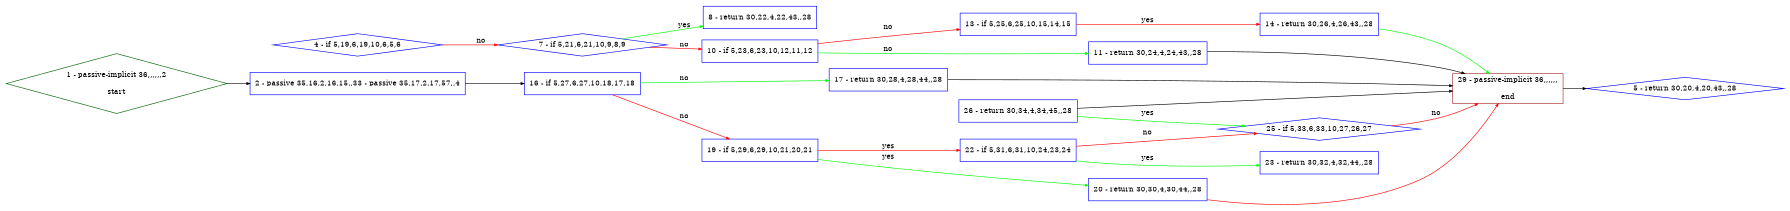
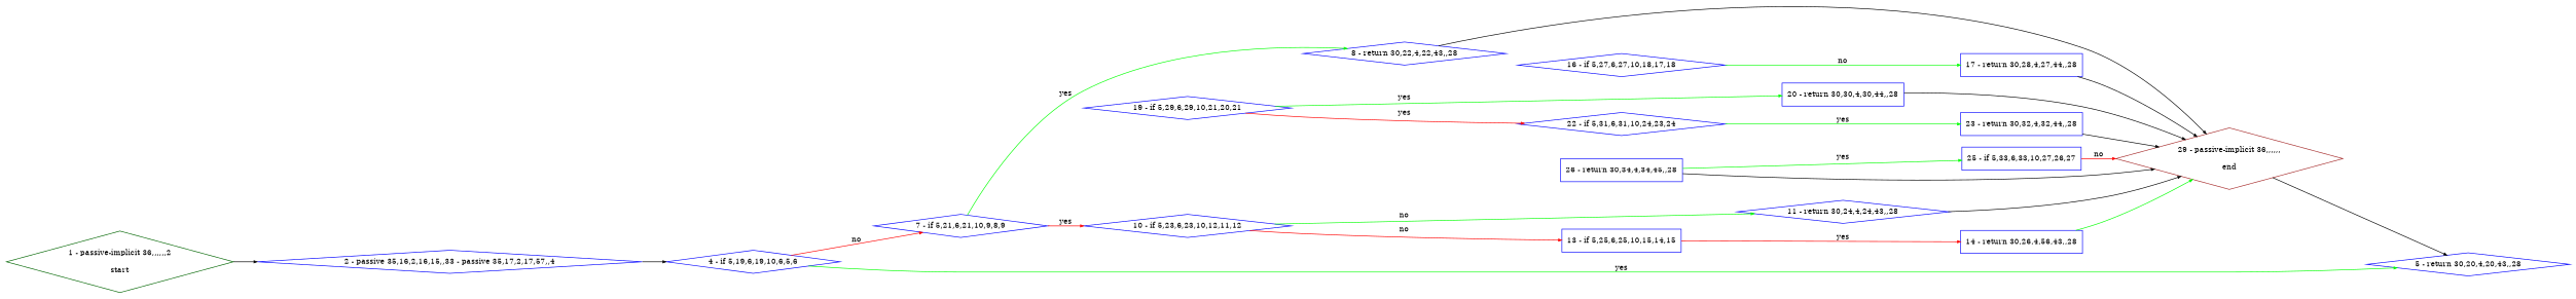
  digraph {
    bgcolor=white
    compound=true
    fillcolor="#FFFFCC"
    fontname="DejaVu Serif"
    fontsize=12
    pack=true
    packmode=clust
    rankdir=LR
    style="rounded,filled"
    node [color="#0000ff" compound=true fillcolor="#ffffff" fixedsize=false fontname="DejaVu Serif" fontsize=12 node_initialized=no shape=box style=filled]
    edge [arrowhead=normal arrowsize=0.5 arrowtail=none color="#000000" compound=true dir=forward fontcolor=black fontname="DejaVu Serif" fontsize=12]
-   n1 [label="2 - passive 35,16,2,16,15,,33 - passive 35,17,2,17,57,,4"]
+   n1 [label="2 - passive 35,16,2,16,15,,33 - passive 35,17,2,17,57,,4" shape=diamond]
    n2 [label="4 - if 5,19,6,19,10,6,5,6" shape=diamond]
    n3 [label="5 - return 30,20,4,20,43,,28" shape=diamond]
    n4 [label="7 - if 5,21,6,21,10,9,8,9" shape=diamond]
    n5 [color="#006400" label="1 - passive-implicit 36,,,,,,2\n\nstart" shape=diamond]
-   n6 [label="8 - return 30,22,4,22,43,,28"]
-   n7 [label="10 - if 5,23,6,23,10,12,11,12"]
-   n8 [color="#a52a2a" label="29 - passive-implicit 36,,,,,,\n\nend"]
-   n9 [label="11 - return 30,24,4,24,43,,28"]
+   n6 [label="8 - return 30,22,4,22,43,,28" shape=diamond]
+   n7 [label="10 - if 5,23,6,23,10,12,11,12" shape=diamond]
+   n8 [color="#a52a2a" label="29 - passive-implicit 36,,,,,,\n\nend" shape=diamond]
+   n9 [label="11 - return 30,24,4,24,43,,28" shape=diamond]
    n10 [label="13 - if 5,25,6,25,10,15,14,15"]
-   n11 [label="14 - return 30,26,4,26,43,,28"]
-   n12 [label="16 - if 5,27,6,27,10,18,17,18"]
-   n13 [label="17 - return 30,28,4,28,44,,28"]
-   n14 [label="19 - if 5,29,6,29,10,21,20,21"]
+   n11 [label="14 - return 30,26,4,56,43,,28"]
+   n12 [label="16 - if 5,27,6,27,10,18,17,18" shape=diamond]
+   n13 [label="17 - return 30,28,4,27,44,,28"]
+   n14 [label="19 - if 5,29,6,29,10,21,20,21" shape=diamond]
    n15 [label="20 - return 30,30,4,30,44,,28"]
-   n16 [label="22 - if 5,31,6,31,10,24,23,24"]
+   n16 [label="22 - if 5,31,6,31,10,24,23,24" shape=diamond]
    n17 [label="23 - return 30,32,4,32,44,,28"]
-   n18 [label="25 - if 5,33,6,33,10,27,26,27" shape=diamond]
+   n18 [label="25 - if 5,33,6,33,10,27,26,27"]
    n19 [label="26 - return 30,34,4,34,45,,28"]
-   n1 -> n12
+   n1 -> n2
+   n2 -> n3 [color="#00ff00" label=yes]
    n2 -> n4 [color="#ff0000" label=no]
    n4 -> n6 [color="#00ff00" label=yes]
-   n4 -> n7 [color="#ff0000" label=no]
+   n4 -> n7 [color="#ff0000" label=yes]
    n5 -> n1
+   n6 -> n8
    n7 -> n9 [color="#00ff00" label=no]
    n7 -> n10 [color="#ff0000" label=no]
    n8 -> n3
    n9 -> n8
    n10 -> n11 [color="#ff0000" label=yes]
    n11 -> n8 [color="#00ff00"]
    n12 -> n13 [color="#00ff00" label=no]
-   n12 -> n14 [color="#ff0000" label=no]
    n13 -> n8
    n14 -> n15 [color="#00ff00" label=yes]
    n14 -> n16 [color="#ff0000" label=yes]
-   n15 -> n8 [color="#ff0000"]
+   n15 -> n8
    n16 -> n17 [color="#00ff00" label=yes]
-   n16 -> n18 [color="#ff0000" label=no]
+   n17 -> n8
    n18 -> n8 [color="#ff0000" label=no]
    n19 -> n8
    n19 -> n18 [color="#00ff00" label=yes]
  }
